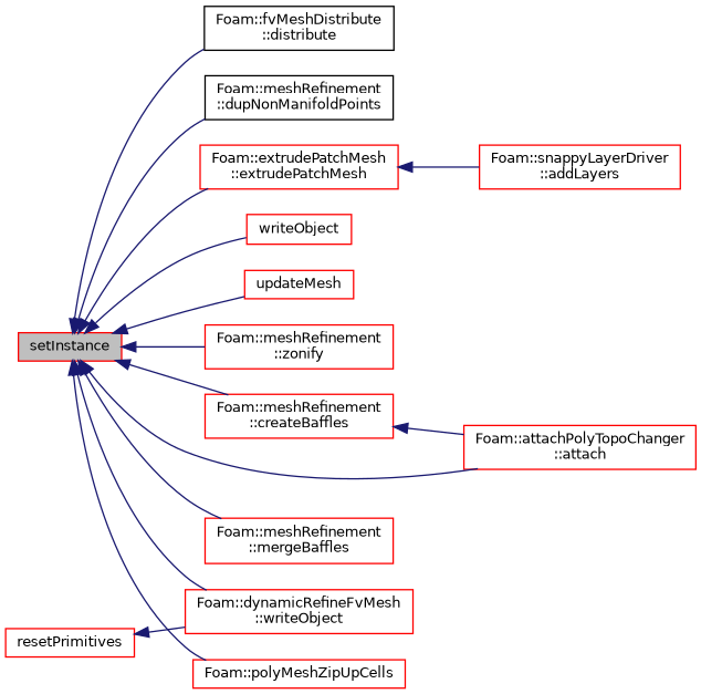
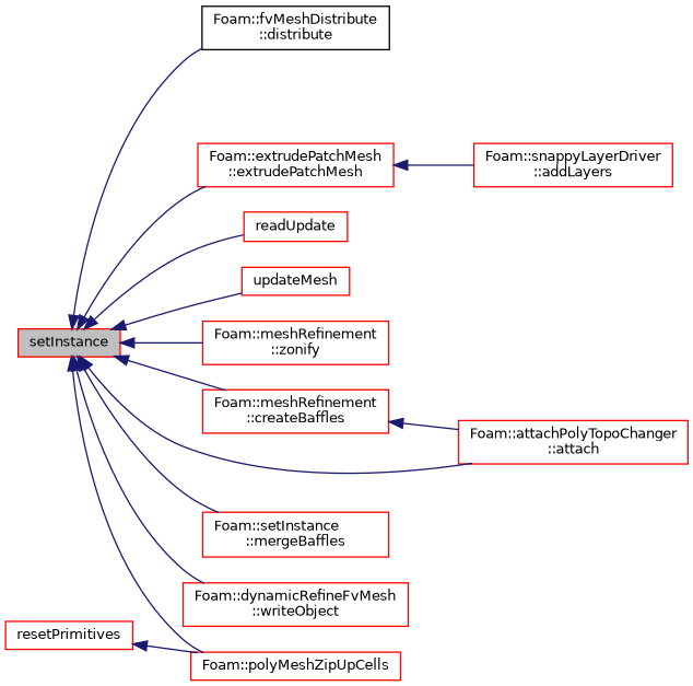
  digraph {
    fontname="DejaVu Sans"
    rankdir=LR
    node [color=red fontname="DejaVu Sans" fontsize=10 shape=record]
    edge [color=midnightblue dir=back fontname="DejaVu Sans" fontsize=10 labelfontname=Helvetica labelfontsize=10 style=solid]
    n1 [fillcolor=grey75 fontcolor=black height=0.2 label=setInstance style=filled width=0.4]
    n2 [height=0.2 label="Foam::attachPolyTopoChanger\l::attach" width=0.4]
    n3 [height=0.2 label="Foam::meshRefinement\l::createBaffles" width=0.4]
-   n4 [height=0.2 label="Foam::meshRefinement\l::mergeBaffles" width=0.4]
+   n4 [height=0.2 label="Foam::setInstance\l::mergeBaffles" width=0.4]
    n5 [color=black height=0.2 label="Foam::fvMeshDistribute\l::distribute" width=0.4]
-   n6 [color=black height=0.2 label="Foam::meshRefinement\l::dupNonManifoldPoints" width=0.4]
    n7 [height=0.2 label="Foam::extrudePatchMesh\l::extrudePatchMesh" width=0.4]
    n8 [height=0.2 label="Foam::polyMeshZipUpCells" width=0.4]
-   n9 [height=0.2 label=writeObject width=0.4]
+   n9 [height=0.2 label=readUpdate width=0.4]
    n10 [height=0.2 label=updateMesh width=0.4]
    n11 [height=0.2 label="Foam::dynamicRefineFvMesh\l::writeObject" width=0.4]
    n12 [height=0.2 label="Foam::meshRefinement\l::zonify" width=0.4]
    n13 [height=0.2 label="Foam::snappyLayerDriver\l::addLayers" width=0.4]
    n14 [height=0.2 label=resetPrimitives width=0.4]
    n1 -> n2
    n1 -> n3
    n1 -> n4
    n1 -> n5
-   n1 -> n6
    n1 -> n7
    n1 -> n8
    n1 -> n9
    n1 -> n10
    n1 -> n11
    n1 -> n12
    n3 -> n2
    n7 -> n13
-   n14 -> n11
+   n14 -> n8
  }
